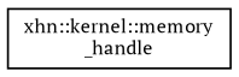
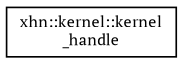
  digraph {
    rankdir=LR
    fontname="PT Serif"
-   n1 [color=black fillcolor=white fontname="PT Serif" fontsize=10 height=0.2 label="xhn::kernel::memory\l_handle" shape=record style=filled width=0.4]
+   n1 [color=black fillcolor=white fontname="PT Serif" fontsize=10 height=0.2 label="xhn::kernel::kernel\l_handle" shape=record style=filled width=0.4]
  }
